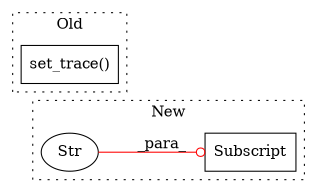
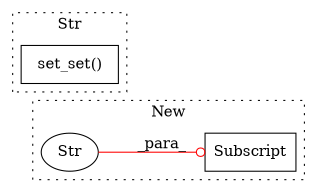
  digraph {
    rankdir=LR
    node [shape=box]
    n1 [a=63 l="19,0" label=Subscript s="5871,0"]
    n2 [a=66 l=12 label=Str s=5877 shape=ellipse]
-   n3 [a=75 l=15 label="set_trace()" s=5003]
+   n3 [a=75 l=15 label="set_set()" s=5003]
    subgraph cluster_1 {
      label=New
      style=dotted
      n1
      n2
    }
    subgraph cluster_2 {
-     label=Old
+     label=Str
      style=dotted
      n3
    }
    n2 -> n1 [label=_para_ color=red arrowhead=odot]
  }
